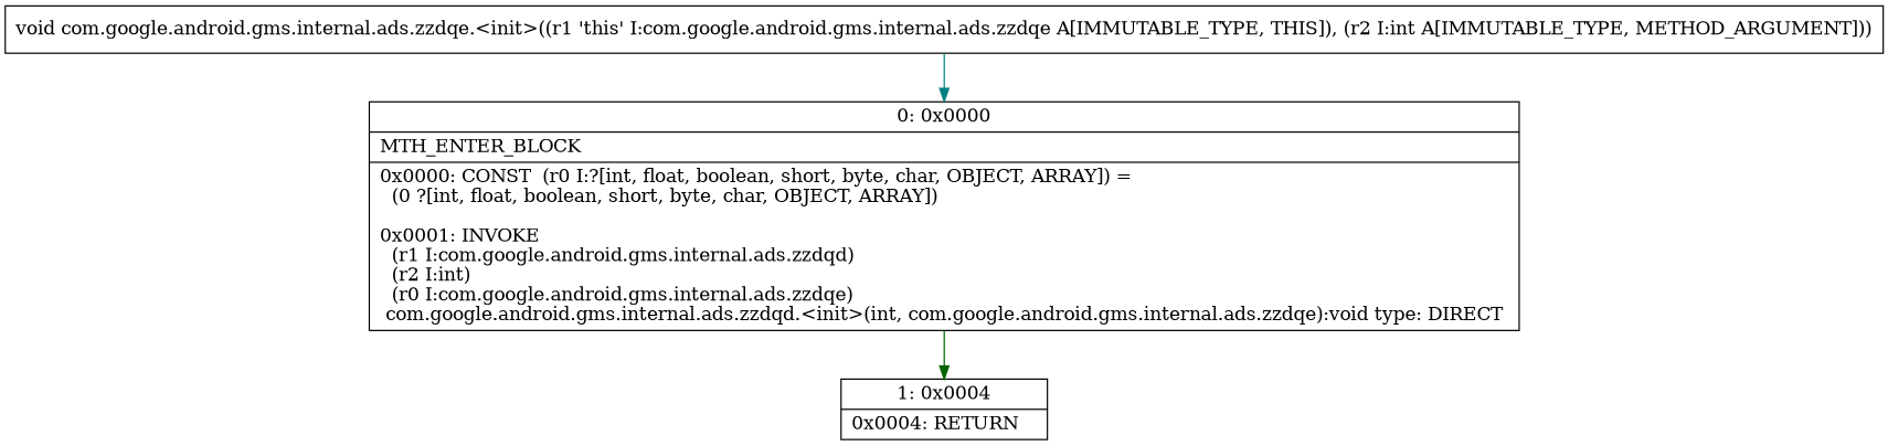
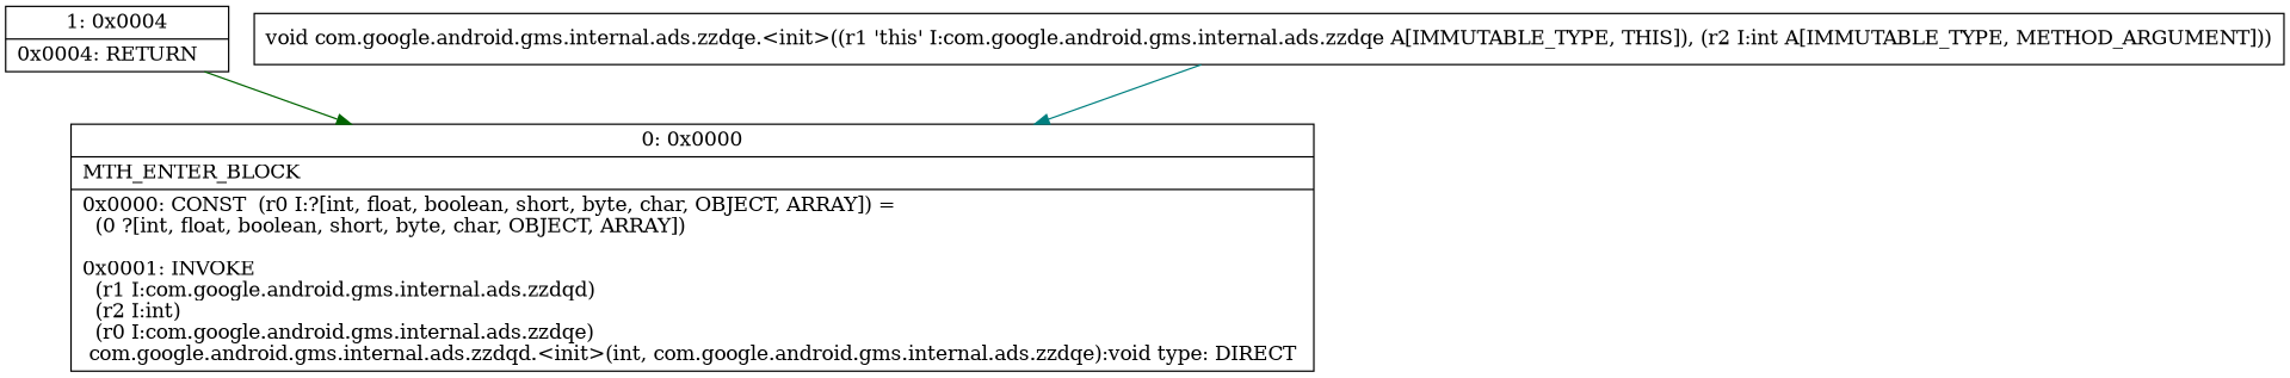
  digraph {
    node [shape=record]
    edge [style=solid]
    n1 [label="{0\:\ 0x0000|MTH_ENTER_BLOCK\l|0x0000: CONST  (r0 I:?[int, float, boolean, short, byte, char, OBJECT, ARRAY]) = \l  (0 ?[int, float, boolean, short, byte, char, OBJECT, ARRAY])\l \l0x0001: INVOKE  \l  (r1 I:com.google.android.gms.internal.ads.zzdqd)\l  (r2 I:int)\l  (r0 I:com.google.android.gms.internal.ads.zzdqe)\l com.google.android.gms.internal.ads.zzdqd.\<init\>(int, com.google.android.gms.internal.ads.zzdqe):void type: DIRECT \l}"]
    n2 [label="{1\:\ 0x0004|0x0004: RETURN   \l}"]
    n3 [label="{void com.google.android.gms.internal.ads.zzdqe.\<init\>((r1 'this' I:com.google.android.gms.internal.ads.zzdqe A[IMMUTABLE_TYPE, THIS]), (r2 I:int A[IMMUTABLE_TYPE, METHOD_ARGUMENT])) }"]
-   n1 -> n2 [color=darkgreen]
+   n2 -> n1 [color=darkgreen]
    n3 -> n1 [color=teal]
  }
